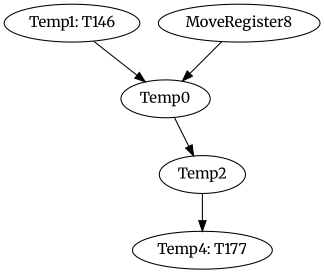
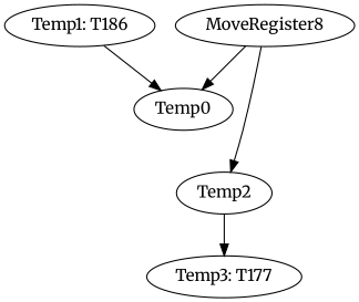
  digraph {
    fontname=Merriweather
    ordering=out
    node [fontname=Merriweather]
    edge [fontname=Merriweather]
    n1 [label=MoveRegister8]
    Temp0
    Temp2
-   "Temp3: T177" [label="Temp4: T177"]
-   "Temp1: T186" [label="Temp1: T146"]
+   "Temp3: T177"
+   "Temp1: T186"
    n1 -> Temp0
-   Temp0 -> Temp2
+   n1 -> Temp2
    Temp2 -> "Temp3: T177"
    "Temp1: T186" -> Temp0
  }
